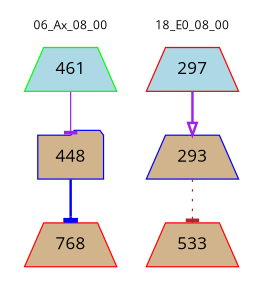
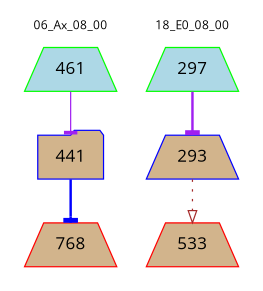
  digraph {
    fontname="Open Sans"
    node [color=green fillcolor=tan fontname="Open Sans" shape=trapezium style=filled]
    edge [arrowhead=tee color=purple fontname="Open Sans" style=bold]
    n1 [fillcolor=lightblue label=461]
-   n2 [color=blue label=448 shape=folder]
+   n2 [color=blue label=441 shape=folder]
    n3 [color=red label=768]
-   n4 [color=red fillcolor=lightblue label=297]
+   n4 [fillcolor=lightblue label=297]
    n5 [color=blue label=293]
    n6 [color=red label=533]
    subgraph cluster_1 {
      color=white
      fontsize=10
      label="06_Ax_08_00"
      n1
      n2
      n3
    }
    subgraph cluster_2 {
      color=white
      fontsize=10
      label="18_E0_08_00"
      n4
      n5
      n6
    }
    n1 -> n2 [style=solid]
    n2 -> n3 [color=blue]
-   n4 -> n5 [arrowhead=onormal]
-   n5 -> n6 [color=brown style=dotted]
+   n4 -> n5
+   n5 -> n6 [arrowhead=onormal color=brown style=dotted]
  }
